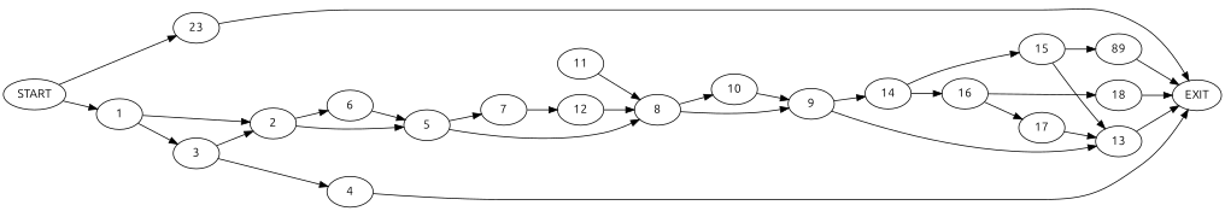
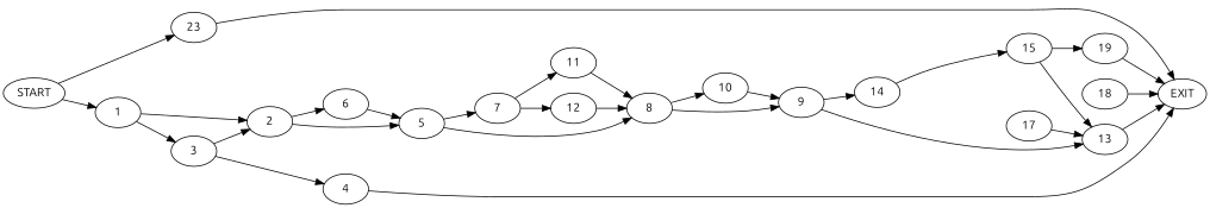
  digraph {
    fontname=Ubuntu
    rankdir=LR
    node [fontname=Ubuntu]
    edge [fontname=Ubuntu]
    n1 [label=START]
    1
    n3 [label=23]
    2
    3
    n6 [label=EXIT]
    5
    6
    4
    7
    8
    11
    12
    9
    10
    13
    14
    15
-   16
-   19 [label=89]
+   19
    17
    18
    n1 -> 1
    n1 -> n3
    1 -> 2
    1 -> 3
    n3 -> n6
    2 -> 5
    2 -> 6
    3 -> 2
    3 -> 4
    5 -> 7
    5 -> 8
    6 -> 5
    4 -> n6
+   7 -> 11
    7 -> 12
    8 -> 9
    8 -> 10
    11 -> 8
    12 -> 8
    9 -> 13
    9 -> 14
    10 -> 9
    13 -> n6
    14 -> 15
-   14 -> 16
    15 -> 13
    15 -> 19
-   16 -> 17
-   16 -> 18
    19 -> n6
    17 -> 13
    18 -> n6
  }
